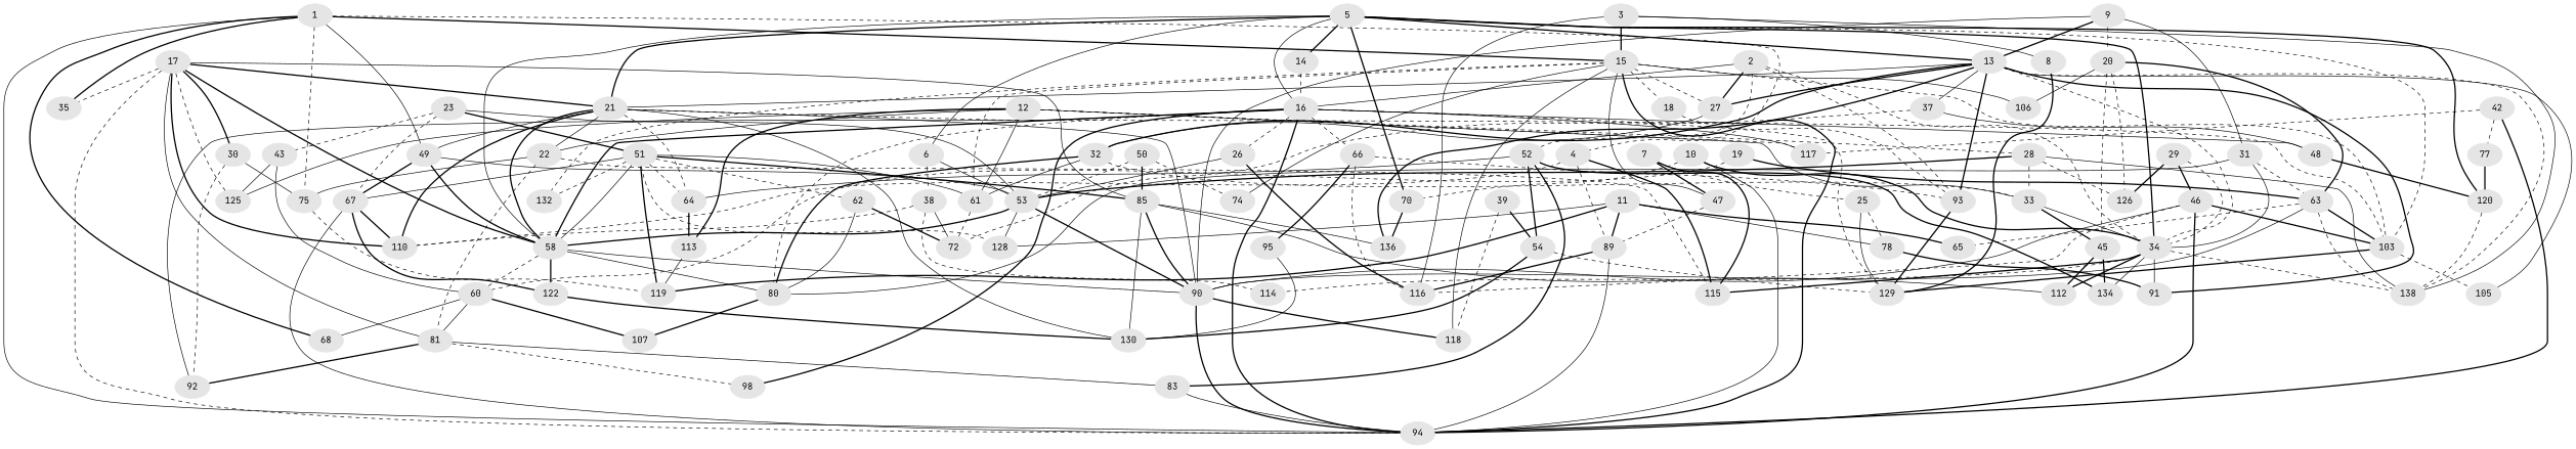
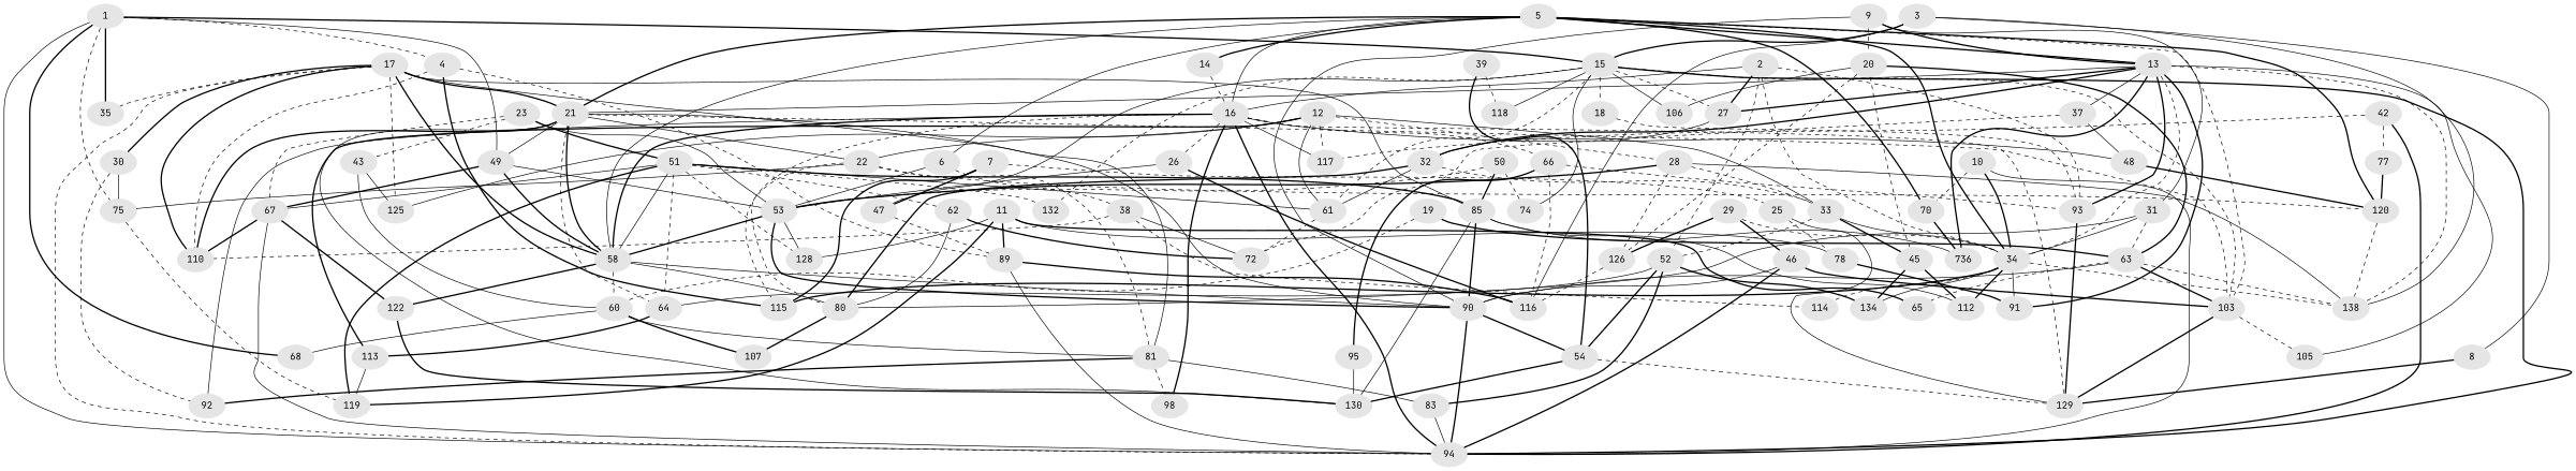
  graph {
    fontname="JetBrains Mono"
    node [color=gray90 fontname="JetBrains Mono" style=filled]
    edge [fontname="JetBrains Mono" style=bold]
    4 [super="+41"]
    89
    110
    115
    1
    15 [super="+108+111"]
    35
    49
    68
    75
    94 [super="+102"]
    27
    103 [super="+124"]
    47
    61
    18
    74
    106
    118
    132
    58 [super="+93+143"]
    53 [super="+135+86"]
    67 [super="+73"]
    119
    2 [super="+59"]
    16 [super="+84"]
    34 [super="+57+55"]
    52
    n29 [label=93 super="+109"]
    129
    117
    26
    48
    66
    80 [super="+141"]
    92
    98
    32 [super="+79"]
    138 [super="+139"]
    91
    112
    114
    134
    64
    54
    83
    3
    8
    116
    5 [super="+123"]
    6
    13 [super="+99"]
    14
    21 [super="+71+137+40"]
    70
    120
    38
    37
    105
-   136
+   136 [label=736]
    90 [super="+121"]
    22 [super="+24"]
    130
    60
    122
    72
    128
    7
    25
    78
    9
    20 [super="+96"]
    31
    63 [super="+76"]
    45
    126
    10
    11
    65
    12 [super="+144"]
    28 [super="+127"]
    33 [super="+100"]
    113
    125
    81 [super="+104"]
    95
    107
    17 [super="+44+36"]
    30
    85 [super="+88"]
    19
    23 [super="+101"]
    43
    51 [super="+87+56"]
    62
    29
    46 [super="+131"]
    39
    42
    77
    50
    4 -- 89 [style=dashed]
    4 -- 110 [style=dashed]
    4 -- 115
    89 -- 94 [style=solid]
    89 -- 116
    1 -- 4 [style=dashed]
    1 -- 15
    1 -- 35
    1 -- 49 [style=solid]
    1 -- 68
    1 -- 75 [style=dashed]
    1 -- 94 [style=solid]
    15 -- 94
    15 -- 27 [style=dashed]
    15 -- 103 [style=dashed]
    15 -- 47 [style=solid]
    15 -- 61 [style=dashed]
    15 -- 18 [style=dashed]
    15 -- 74 [style=solid]
    15 -- 106 [style=solid]
    15 -- 118 [style=solid]
    15 -- 132 [style=dashed]
    49 -- 58
    49 -- 53 [style=solid]
    49 -- 67
    75 -- 119 [style=dashed]
    27 -- 32 [style=solid]
    103 -- 129
    103 -- 105 [style=dashed]
    47 -- 89 [style=dashed]
    61 -- 72 [style=dashed]
    18 -- n29 [style=dashed]
    58 -- 80 [style=solid]
    58 -- 90 [style=solid]
    58 -- 60 [style=dashed]
    58 -- 122
    53 -- 58
    53 -- 90
    53 -- 128 [style=solid]
    67 -- 110
    67 -- 94 [style=solid]
    67 -- 122
    2 -- 27
    2 -- 16 [style=solid]
    2 -- 34 [style=dashed]
    2 -- 52 [style=dashed]
    2 -- n29 [style=dashed]
    16 -- 94
    16 -- 58
    16 -- 129 [style=dashed]
    16 -- 117 [style=solid]
    16 -- 26 [style=dashed]
    16 -- 48 [style=solid]
    16 -- 66 [style=dashed]
    16 -- 80 [style=dashed]
    16 -- 92 [style=solid]
    16 -- 98
    34 -- 115
    34 -- 138 [style=dashed weight=2]
    34 -- 91 [style=solid]
    34 -- 112
    34 -- 114 [style=dashed]
    34 -- 134 [style=solid]
    52 -- 134
    52 -- 64 [style=solid]
    52 -- 54
    52 -- 83
    n29 -- 129
    26 -- 53 [style=solid]
    26 -- 116
    48 -- 120
    66 -- n29 [style=dashed]
    66 -- 116 [style=dashed]
    66 -- 95
    80 -- 107
    32 -- 61 [style=solid]
    32 -- 80
    32 -- 33 [style=dashed]
    64 -- 113
    54 -- 129 [style=dashed]
    54 -- 130
    83 -- 94 [style=solid]
    3 -- 15 [weight=2]
    3 -- 138 [style=solid]
    3 -- 8 [style=solid]
    3 -- 116 [style=solid]
    8 -- 129
    5 -- 103 [style=dashed]
    5 -- 58 [style=solid]
    5 -- 16 [style=solid]
    5 -- 34
    5 -- 6 [style=solid]
    5 -- 13
    5 -- 14
    5 -- 21
    5 -- 70
    5 -- 120
    6 -- 53 [style=solid]
    6 -- 38 [style=dashed]
    13 -- 27
    13 -- 34 [style=dashed weight=2]
    13 -- n29
    13 -- 32
    13 -- 138 [style=dashed weight=2]
    13 -- 91
    13 -- 21 [style=solid]
    13 -- 37 [style=solid]
    13 -- 105 [style=solid]
    13 -- 136
    14 -- 16 [style=dashed]
    21 -- 110
    21 -- 49 [style=solid]
    21 -- 103 [style=dashed]
    21 -- 58
    21 -- 64 [style=dashed]
    21 -- 90 [style=solid]
    21 -- 22 [style=solid]
    21 -- 130 [style=solid]
    70 -- 136
    120 -- 138 [style=dashed]
    38 -- 110 [style=dashed]
    38 -- 114 [style=dashed]
    38 -- 72 [style=solid]
    37 -- 48 [style=solid]
    37 -- 72 [style=dashed]
    90 -- 94
-   90 -- 118
+   90 -- 54
    22 -- 115 [style=dashed]
    22 -- 75 [style=solid]
+   22 -- 120 [style=dashed]
    22 -- 81 [style=dashed]
    60 -- 68 [style=solid]
    60 -- 81 [style=solid]
    60 -- 107
    122 -- 130
    7 -- 115
    7 -- 47
    7 -- 25 [style=dashed]
    25 -- 129 [style=solid]
    25 -- 78 [style=dashed]
    78 -- 91
    9 -- 13
    9 -- 90 [style=solid]
    9 -- 20 [style=dashed weight=2]
    9 -- 31 [style=solid]
    20 -- 106 [style=solid]
    20 -- 63
    20 -- 45 [style=dashed]
    20 -- 126 [style=dashed]
    31 -- 34 [style=solid]
    31 -- 80 [style=solid]
    31 -- 63 [style=dashed]
    63 -- 103
    63 -- 138 [style=dashed]
    63 -- 90 [style=solid]
    63 -- 65 [style=dashed]
    45 -- 112
    45 -- 134
    10 -- 94 [style=solid]
    10 -- 34
    10 -- 70 [style=dashed]
    11 -- 89
    11 -- 119
    11 -- 128 [style=solid]
    11 -- 78 [style=solid]
    11 -- 65
    12 -- 61 [style=solid]
    12 -- 117 [style=dashed]
    12 -- 22 [style=solid]
    12 -- 28 [style=dashed weight=2]
    12 -- 33 [style=solid]
    12 -- 113
    12 -- 125 [style=solid]
    28 -- 53
    28 -- 138 [style=solid]
    28 -- 126 [style=dashed]
    28 -- 33 [style=dashed]
    33 -- 34 [style=solid]
+   33 -- 52 [style=dashed]
    33 -- 45
    113 -- 119 [style=solid]
    81 -- 92
    81 -- 98 [style=dashed]
    81 -- 83 [style=solid]
    95 -- 130 [style=solid]
    17 -- 110
    17 -- 35 [style=dashed]
    17 -- 94 [style=dashed]
    17 -- 58
    17 -- 21
    17 -- 125 [style=dashed]
    17 -- 81 [style=solid weight=2]
    17 -- 30
    17 -- 85 [style=solid]
    30 -- 75 [style=solid]
    30 -- 92 [style=dashed]
    85 -- 112 [style=solid]
    85 -- 136 [style=solid]
    85 -- 90
    85 -- 130 [style=solid]
    19 -- 60 [style=dashed]
    19 -- 63
    23 -- 53 [style=solid]
    23 -- 67 [style=dashed]
    23 -- 43 [style=dashed]
    23 -- 51
    43 -- 60 [style=solid]
    43 -- 125 [style=solid]
    51 -- 61 [style=solid]
    51 -- 132 [style=dashed]
    51 -- 58 [style=solid]
    51 -- 67 [style=solid]
    51 -- 119
    51 -- 64 [style=dashed]
    51 -- 128 [style=dashed]
    51 -- 85 [weight=2]
    51 -- 62 [style=dashed]
    62 -- 80 [style=solid]
    62 -- 72
    29 -- 34 [style=dashed]
    29 -- 126
    29 -- 46
    46 -- 94
    46 -- 103
-   46 -- 116 [style=dashed]
+   126 -- 116 [style=dashed]
    46 -- 90 [style=solid]
    39 -- 118 [style=dashed]
    39 -- 54
    42 -- 94 [weight=2]
    42 -- 117 [style=dashed]
    42 -- 77 [style=dashed]
    77 -- 120
    50 -- 74 [style=dashed]
    50 -- 53 [style=dashed]
    50 -- 85
  }
